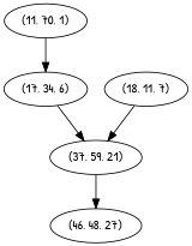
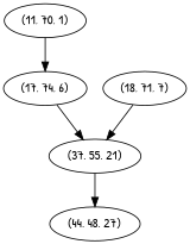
  digraph {
    fontname="Patrick Hand"
    node [fontname="Patrick Hand"]
    edge [fontname="Patrick Hand"]
    n1 [label="(11, 70, 1)"]
-   "(17, 74, 6)" [label="(17, 34, 6)"]
-   "(37, 55, 21)" [label="(37, 59, 21)"]
-   "(18, 71, 7)" [label="(18, 11, 7)"]
-   "(44, 48, 27)" [label="(46, 48, 27)"]
+   "(17, 74, 6)"
+   "(37, 55, 21)"
+   "(18, 71, 7)"
+   "(44, 48, 27)"
    n1 -> "(17, 74, 6)"
    "(17, 74, 6)" -> "(37, 55, 21)"
    "(37, 55, 21)" -> "(44, 48, 27)"
    "(18, 71, 7)" -> "(37, 55, 21)"
  }
